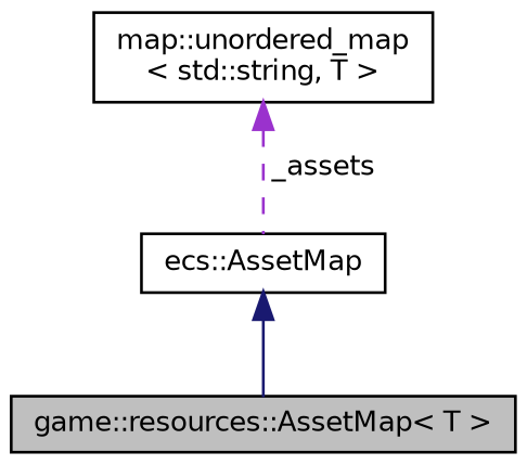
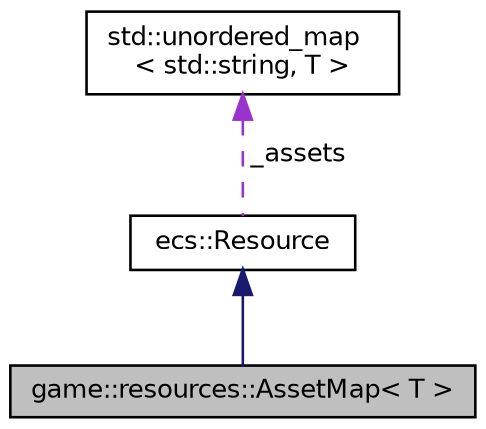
  digraph {
    node [color=black fillcolor=white fontname=Helvetica fontsize=10 shape=record style=filled]
    edge [dir=back fontname=Helvetica fontsize=10 labelfontname=Helvetica labelfontsize=10]
    n1 [fillcolor=grey75 fontcolor=black height=0.2 label="game::resources::AssetMap\< T \>" width=0.4]
-   n2 [height=0.2 label="ecs::AssetMap" width=0.4]
-   n3 [height=0.2 label="map::unordered_map\l\< std::string, T \>" width=0.4]
+   n2 [height=0.2 label="ecs::Resource" width=0.4]
+   n3 [height=0.2 label="std::unordered_map\l\< std::string, T \>" width=0.4]
    n2 -> n1 [color=midnightblue style=solid]
    n3 -> n2 [color=darkorchid3 label=" _assets" style=dashed]
  }
